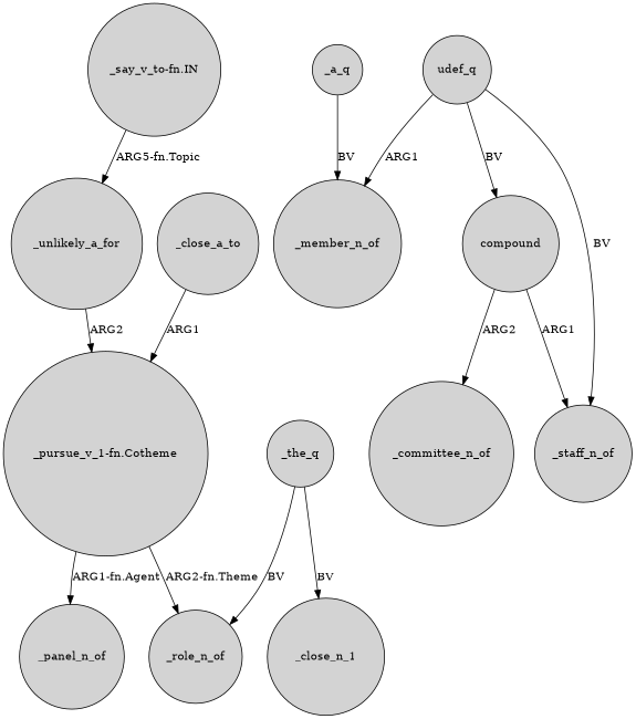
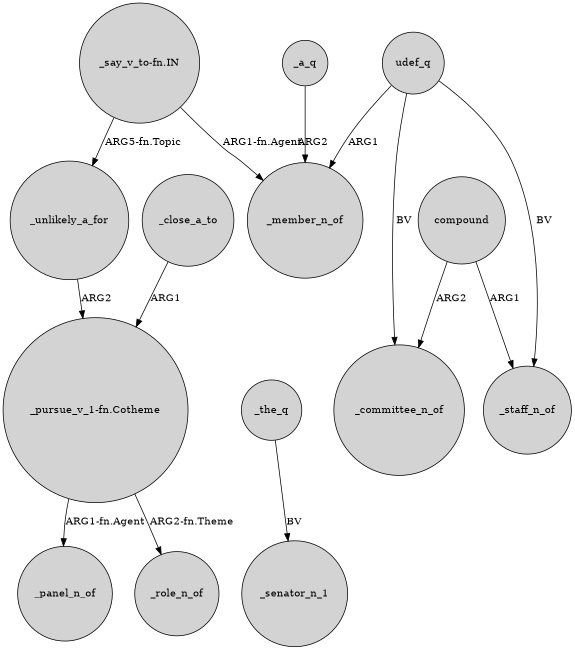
  digraph {
    node [shape=circle style=filled]
    "_say_v_to-fn.IN"
    _unlikely_a_for
    _member_n_of
    "_pursue_v_1-fn.Cotheme"
    _panel_n_of
    _role_n_of
    udef_q
    _committee_n_of
    _staff_n_of
    _the_q
-   _senator_n_1 [label=_close_n_1]
+   _senator_n_1
    _close_a_to
    compound
    _a_q
    "_say_v_to-fn.IN" -> _unlikely_a_for [label="ARG5-fn.Topic"]
+   "_say_v_to-fn.IN" -> _member_n_of [label="ARG1-fn.Agent"]
    _unlikely_a_for -> "_pursue_v_1-fn.Cotheme" [label=ARG2]
    "_pursue_v_1-fn.Cotheme" -> _panel_n_of [label="ARG1-fn.Agent"]
    "_pursue_v_1-fn.Cotheme" -> _role_n_of [label="ARG2-fn.Theme"]
    udef_q -> _member_n_of [label=ARG1]
-   udef_q -> compound [label=BV]
+   udef_q -> _committee_n_of [label=BV]
    udef_q -> _staff_n_of [label=BV]
-   _the_q -> _role_n_of [label=BV]
    _the_q -> _senator_n_1 [label=BV]
    _close_a_to -> "_pursue_v_1-fn.Cotheme" [label=ARG1]
    compound -> _committee_n_of [label=ARG2]
    compound -> _staff_n_of [label=ARG1]
-   _a_q -> _member_n_of [label=BV]
+   _a_q -> _member_n_of [label=ARG2]
  }
